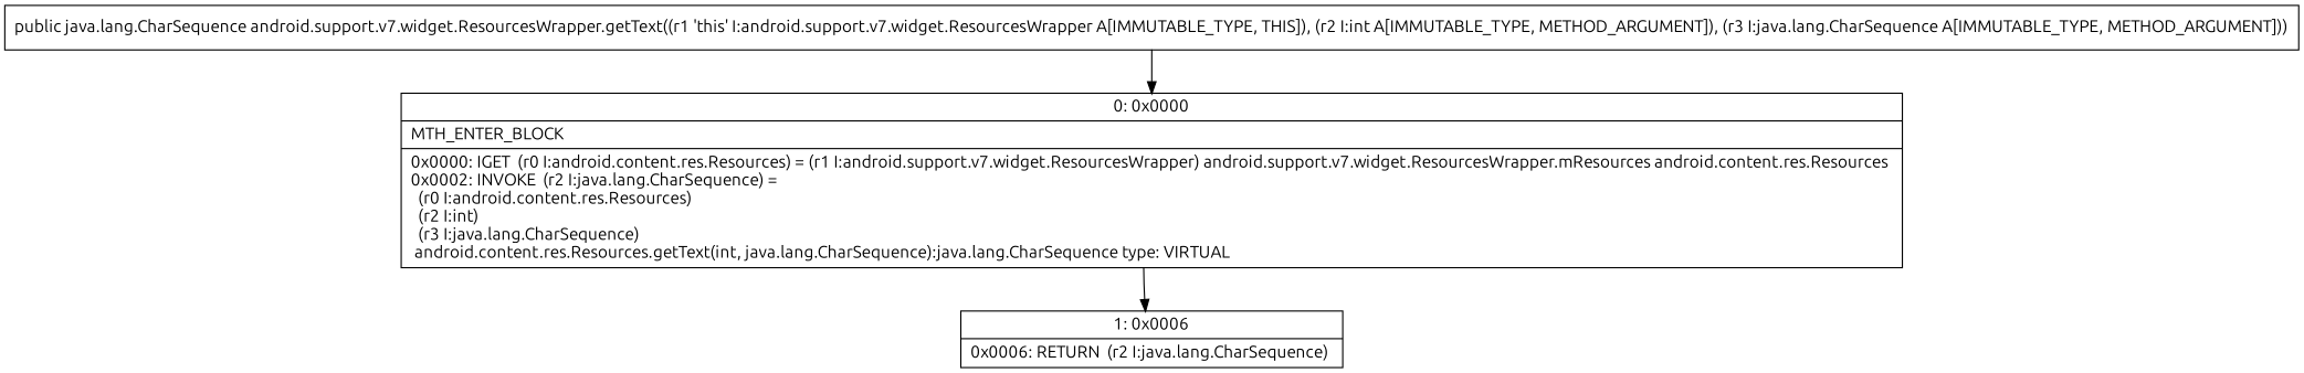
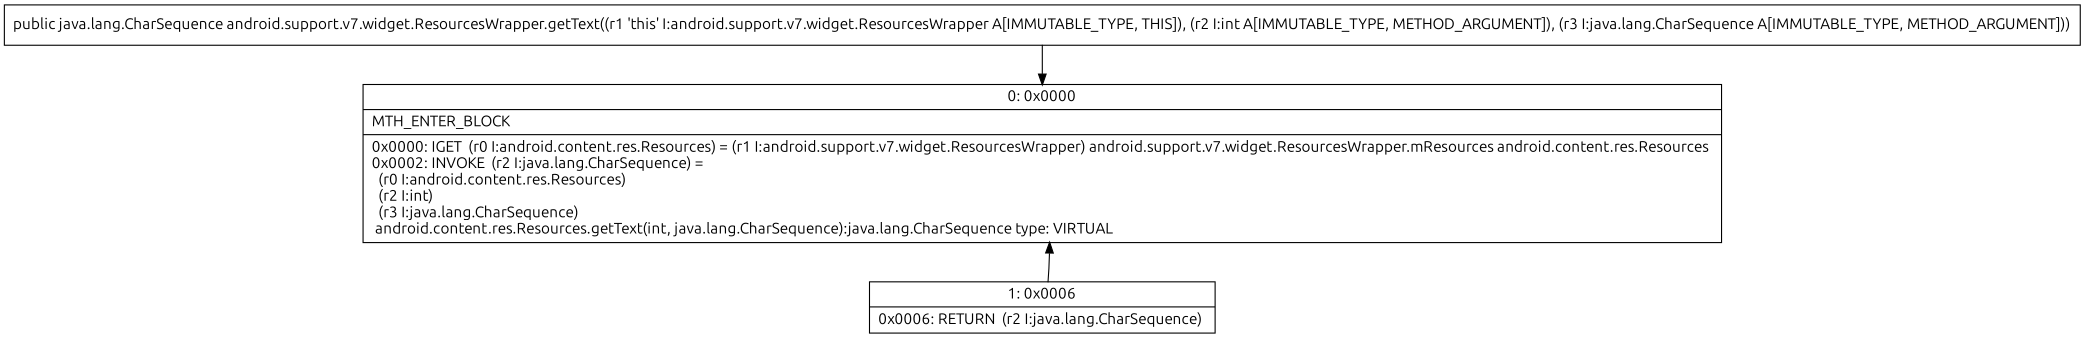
  digraph {
    fontname=Ubuntu
    node [shape=record fontname=Ubuntu]
    edge [fontname=Ubuntu]
    n1 [label="{0\:\ 0x0000|MTH_ENTER_BLOCK\l|0x0000: IGET  (r0 I:android.content.res.Resources) = (r1 I:android.support.v7.widget.ResourcesWrapper) android.support.v7.widget.ResourcesWrapper.mResources android.content.res.Resources \l0x0002: INVOKE  (r2 I:java.lang.CharSequence) = \l  (r0 I:android.content.res.Resources)\l  (r2 I:int)\l  (r3 I:java.lang.CharSequence)\l android.content.res.Resources.getText(int, java.lang.CharSequence):java.lang.CharSequence type: VIRTUAL \l}"]
    n2 [label="{1\:\ 0x0006|0x0006: RETURN  (r2 I:java.lang.CharSequence) \l}"]
    n3 [label="{public java.lang.CharSequence android.support.v7.widget.ResourcesWrapper.getText((r1 'this' I:android.support.v7.widget.ResourcesWrapper A[IMMUTABLE_TYPE, THIS]), (r2 I:int A[IMMUTABLE_TYPE, METHOD_ARGUMENT]), (r3 I:java.lang.CharSequence A[IMMUTABLE_TYPE, METHOD_ARGUMENT])) }"]
-   n1 -> n2
+   n2 -> n1
    n3 -> n1
  }
